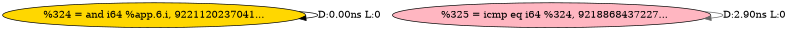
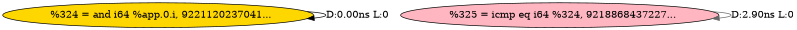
  digraph {
    node [style=filled]
-   n1 [label="%324 = and i64 %app.6.i, 9221120237041..." fillcolor=gold]
+   n1 [label="  %324 = and i64 %app.0.i, 9221120237041..." fillcolor=gold]
    n2 [label="  %325 = icmp eq i64 %324, 9218868437227..." fillcolor=lightpink]
    n1 -> n1 [color=black label="D:0.00ns L:0"]
    n2 -> n2 [color=gray40 label="D:2.90ns L:0"]
  }
